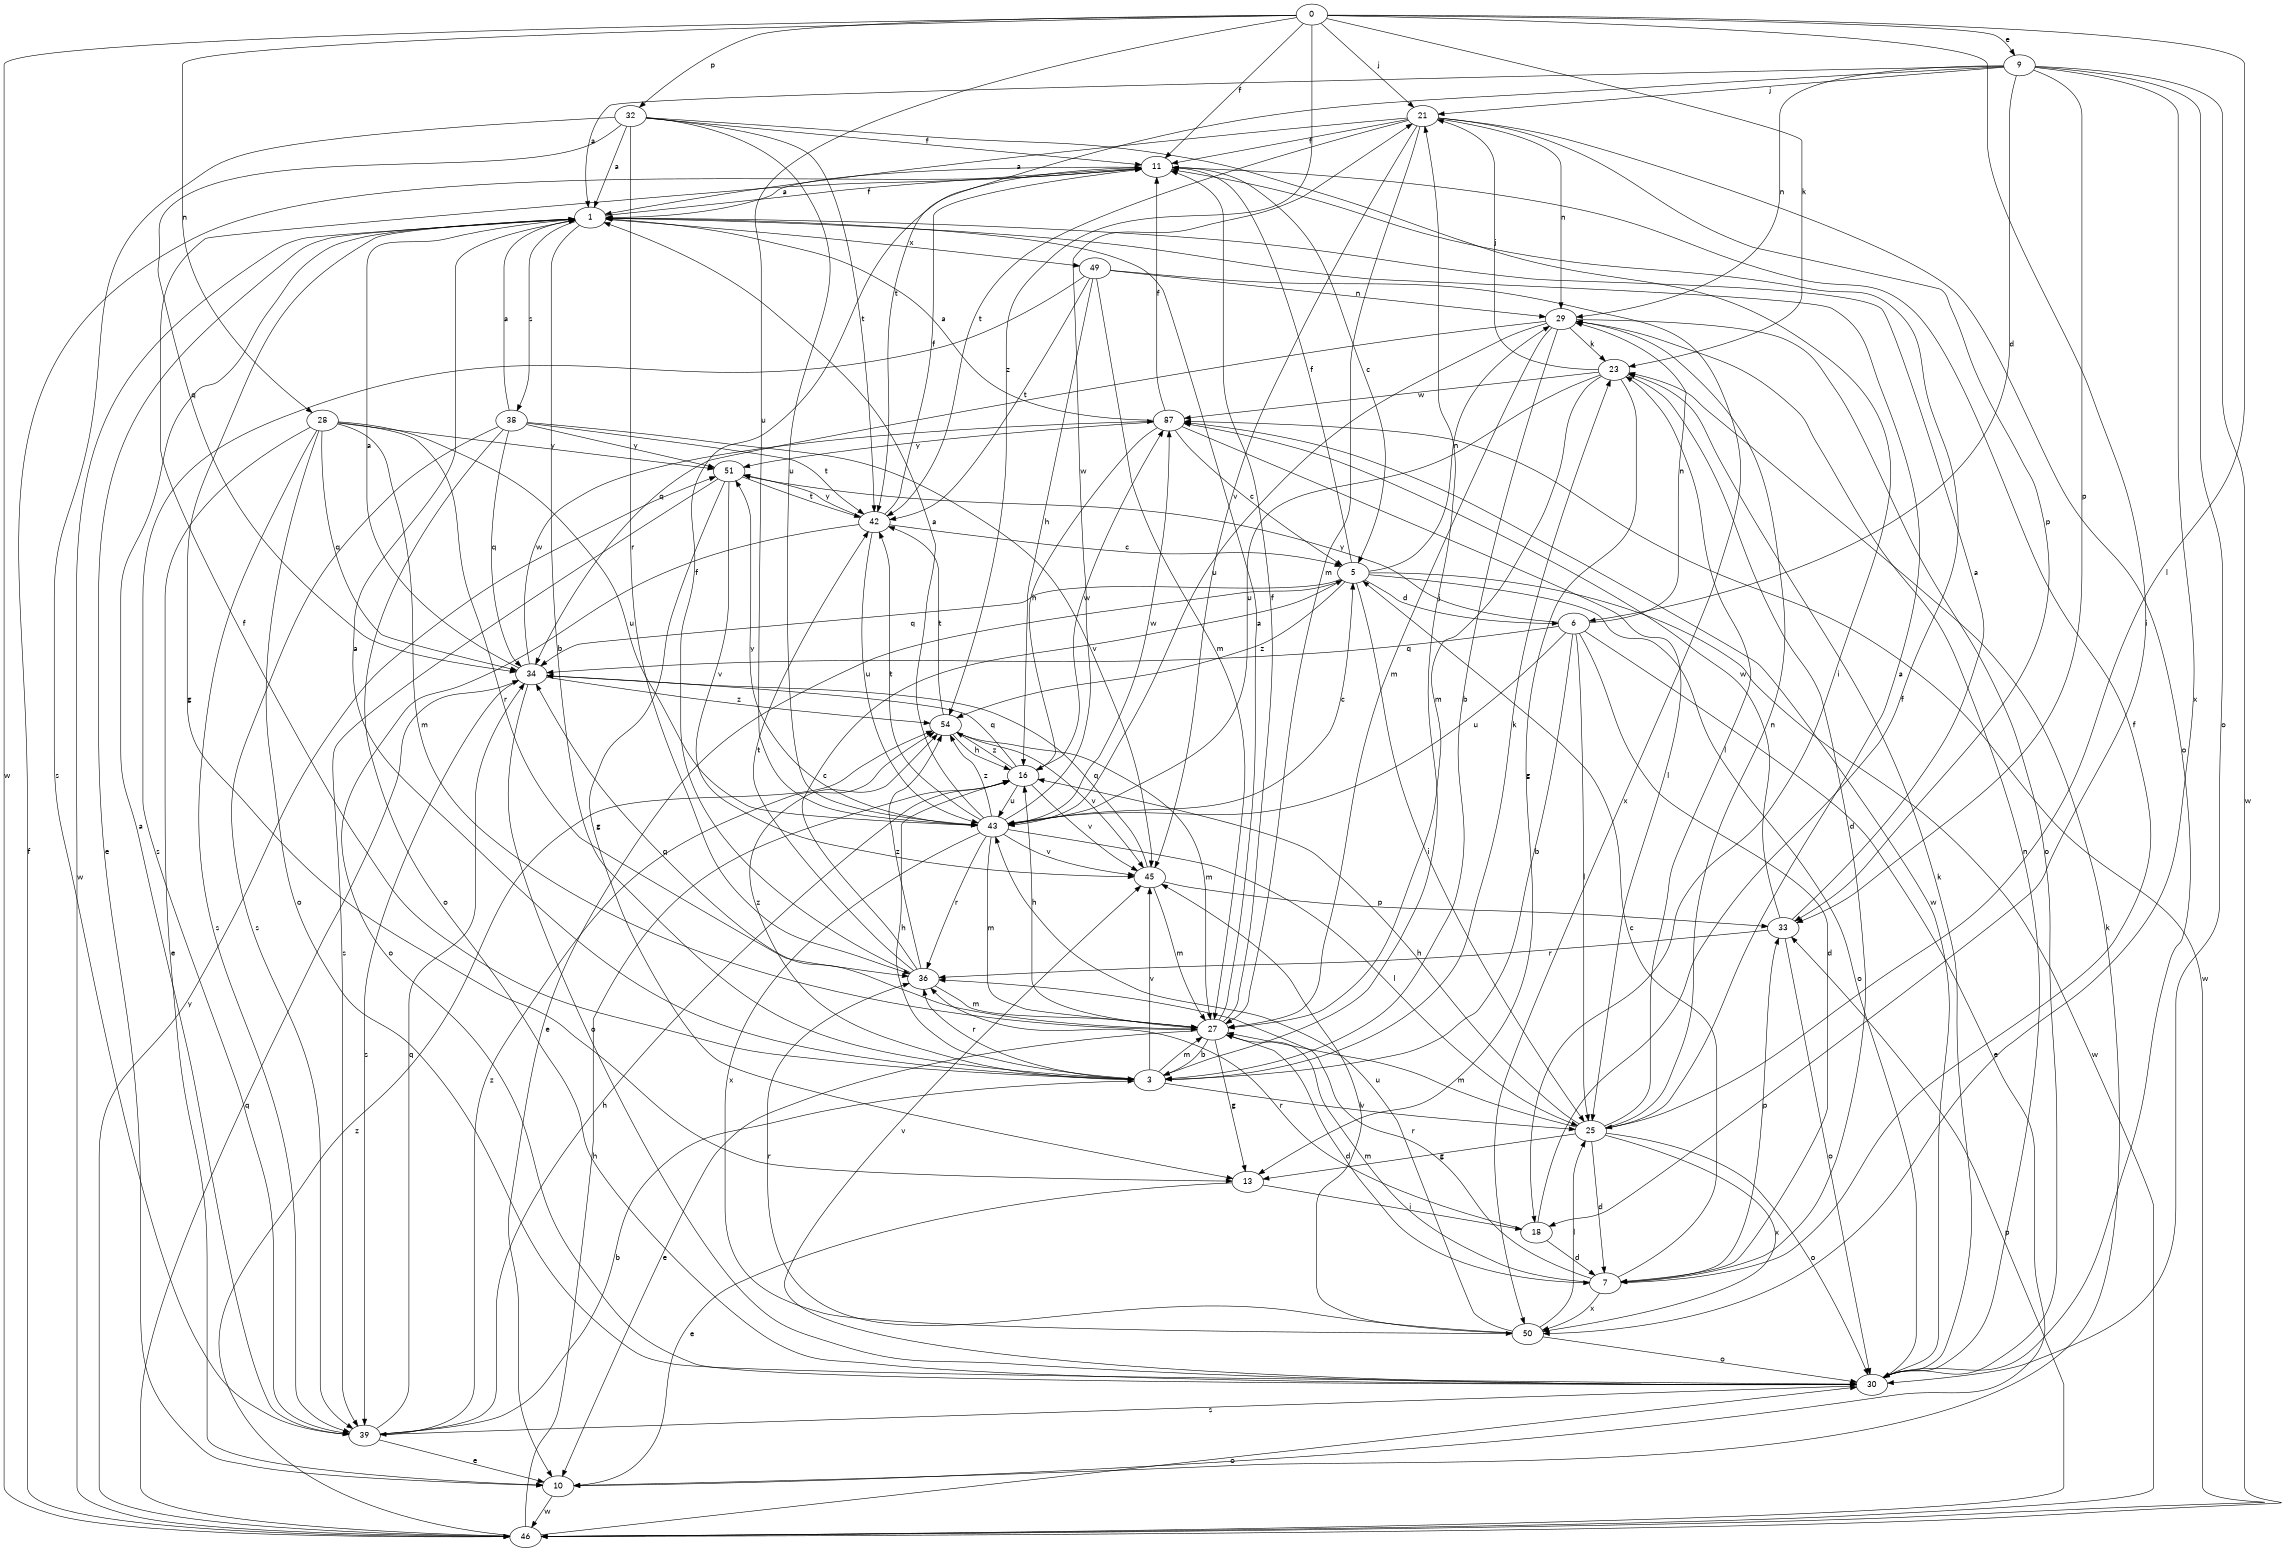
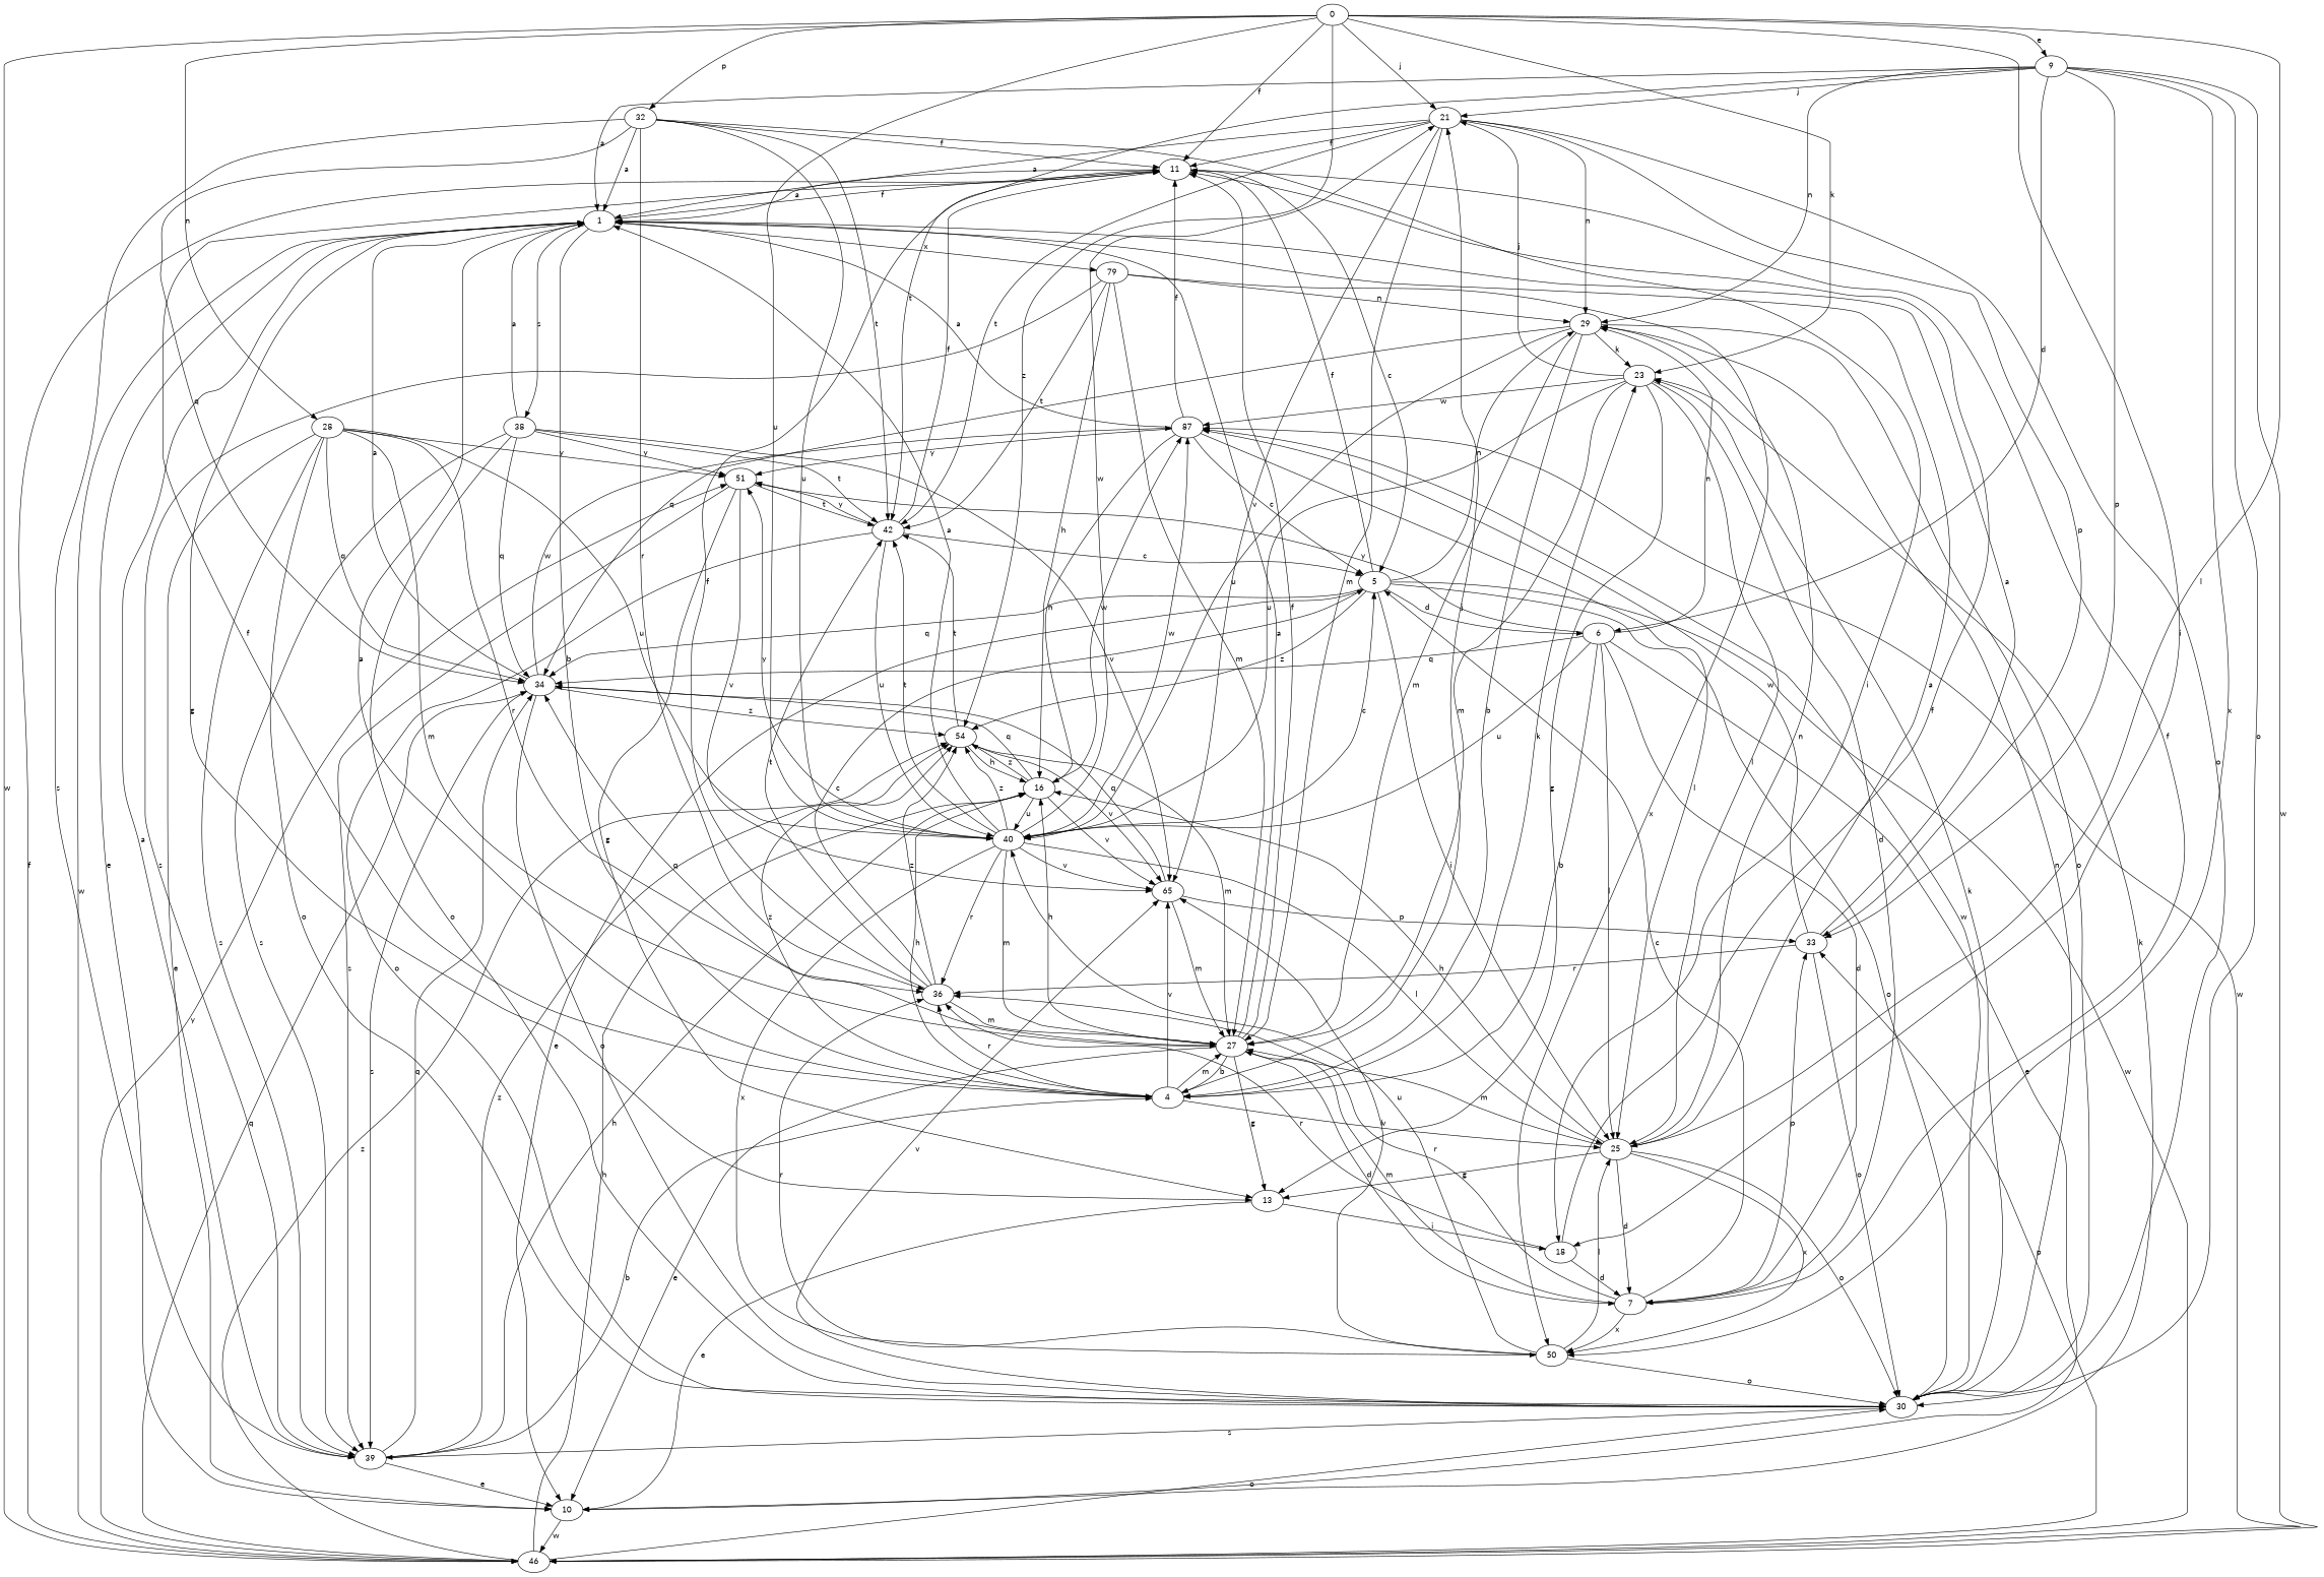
  strict digraph {
    fontname=Lato
    node [fontname=Lato]
    edge [fontname=Lato]
    0
    9
    11
    18
    21
    23
    25
    28
    32
-   43
+   43 [label=40]
    46
    54
    1
    6
    29
    30
    33
    50
    42
    5
    36
    7
    27
-   45
+   45 [label=65]
    13
    n26 [label=87]
    16
    10
    34
    51
    39
-   3
+   3 [label=4]
    38
-   49
+   49 [label=79]
    0 -> 9 [label=e]
    0 -> 11 [label=f]
    0 -> 18 [label=i]
    0 -> 21 [label=j]
    0 -> 23 [label=k]
    0 -> 25 [label=l]
    0 -> 28 [label=n]
    0 -> 32 [label=p]
    0 -> 43 [label=u]
    0 -> 46 [label=w]
    0 -> 54 [label=z]
    9 -> 21 [label=j]
    9 -> 46 [label=w]
    9 -> 1 [label=a]
    9 -> 6 [label=d]
    9 -> 29 [label=n]
    9 -> 30 [label=o]
    9 -> 33 [label=p]
    9 -> 50 [label=x]
    9 -> 42 [label=t]
    11 -> 1 [label=a]
    11 -> 5 [label=c]
    18 -> 11 [label=f]
    18 -> 36 [label=r]
    18 -> 7 [label=d]
    21 -> 11 [label=f]
    21 -> 1 [label=a]
    21 -> 29 [label=n]
    21 -> 30 [label=o]
    21 -> 33 [label=p]
    21 -> 42 [label=t]
    21 -> 27 [label=m]
    21 -> 45 [label=v]
    23 -> 21 [label=j]
-   25 -> 23 [label=l]
+   23 -> 25 [label=l]
    23 -> 43 [label=u]
    23 -> 7 [label=d]
    23 -> 27 [label=m]
    23 -> 13 [label=g]
    23 -> n26 [label=w]
    25 -> 1 [label=a]
    25 -> 29 [label=n]
    25 -> 30 [label=o]
    25 -> 50 [label=x]
    25 -> 7 [label=d]
    25 -> 27 [label=m]
    25 -> 13 [label=g]
    25 -> 16 [label=h]
    28 -> 43 [label=u]
    28 -> 30 [label=o]
    28 -> 36 [label=r]
    28 -> 27 [label=m]
    28 -> 10 [label=e]
    28 -> 34 [label=q]
    28 -> 51 [label=y]
    28 -> 39 [label=s]
    32 -> 11 [label=f]
    32 -> 18 [label=i]
    32 -> 43 [label=u]
    32 -> 1 [label=a]
    32 -> 42 [label=t]
    32 -> 36 [label=r]
    32 -> 34 [label=q]
    32 -> 39 [label=s]
    43 -> 21 [label=w]
    43 -> 25 [label=l]
    43 -> 54 [label=z]
    43 -> 1 [label=a]
    43 -> 50 [label=x]
    43 -> 42 [label=t]
    43 -> 5 [label=c]
    43 -> 36 [label=r]
    43 -> 27 [label=m]
    43 -> 45 [label=v]
    43 -> n26 [label=w]
    43 -> 51 [label=y]
    46 -> 11 [label=f]
    46 -> 54 [label=z]
    46 -> 30 [label=o]
    46 -> 33 [label=p]
    46 -> n26 [label=w]
    46 -> 16 [label=h]
    46 -> 34 [label=q]
    46 -> 51 [label=y]
    54 -> 42 [label=t]
    54 -> 27 [label=m]
    54 -> 45 [label=v]
    54 -> 16 [label=h]
    1 -> 11 [label=f]
    1 -> 46 [label=w]
    1 -> 13 [label=g]
    1 -> 10 [label=e]
    1 -> 3 [label=b]
    1 -> 38 [label=s]
    1 -> 49 [label=x]
    6 -> 25 [label=l]
    6 -> 43 [label=u]
    6 -> 29 [label=n]
    6 -> 7 [label=d]
    6 -> 10 [label=e]
    6 -> 34 [label=q]
    6 -> 51 [label=y]
    6 -> 3 [label=b]
    29 -> 23 [label=k]
    29 -> 43 [label=u]
    29 -> 30 [label=o]
    29 -> 27 [label=m]
    29 -> 34 [label=q]
    29 -> 3 [label=b]
    30 -> 23 [label=k]
    30 -> 29 [label=n]
    30 -> 45 [label=v]
    30 -> n26 [label=w]
    30 -> 39 [label=s]
    33 -> 1 [label=a]
    33 -> 30 [label=o]
    33 -> 36 [label=r]
    33 -> n26 [label=w]
    50 -> 25 [label=l]
    50 -> 43 [label=u]
    50 -> 30 [label=o]
    50 -> 36 [label=r]
    50 -> 45 [label=v]
    42 -> 11 [label=f]
    42 -> 43 [label=u]
    42 -> 30 [label=o]
    42 -> 5 [label=c]
    42 -> 51 [label=y]
    5 -> 11 [label=f]
    5 -> 25 [label=i]
    5 -> 46 [label=w]
    5 -> 54 [label=z]
    5 -> 6 [label=d]
    5 -> 29 [label=n]
    5 -> 30 [label=o]
    5 -> 10 [label=e]
    5 -> 34 [label=q]
    36 -> 11 [label=f]
    36 -> 54 [label=z]
    36 -> 42 [label=t]
    36 -> 5 [label=c]
    36 -> 27 [label=m]
    7 -> 11 [label=f]
    7 -> 33 [label=p]
    7 -> 50 [label=x]
    7 -> 5 [label=c]
    7 -> 36 [label=r]
    7 -> 27 [label=m]
    27 -> 11 [label=f]
    27 -> 1 [label=a]
    27 -> 7 [label=d]
    27 -> 13 [label=g]
    27 -> 16 [label=h]
    27 -> 10 [label=e]
    27 -> 34 [label=q]
    27 -> 3 [label=b]
    45 -> 33 [label=p]
    45 -> 27 [label=m]
    45 -> 34 [label=q]
    13 -> 18 [label=i]
    13 -> 10 [label=e]
    n26 -> 11 [label=f]
    n26 -> 25 [label=l]
    n26 -> 1 [label=a]
    n26 -> 5 [label=c]
    n26 -> 16 [label=h]
    n26 -> 51 [label=y]
    16 -> 43 [label=u]
    16 -> 54 [label=z]
    16 -> 45 [label=v]
    16 -> n26 [label=w]
    16 -> 34 [label=q]
    10 -> 23 [label=k]
    10 -> 46 [label=w]
    34 -> 54 [label=z]
    34 -> 1 [label=a]
    34 -> 30 [label=o]
    34 -> n26 [label=w]
    34 -> 39 [label=s]
    51 -> 42 [label=t]
    51 -> 45 [label=v]
    51 -> 13 [label=g]
    51 -> 39 [label=s]
    39 -> 54 [label=z]
    39 -> 1 [label=a]
    39 -> 16 [label=h]
    39 -> 10 [label=e]
    39 -> 34 [label=q]
    39 -> 3 [label=b]
    3 -> 11 [label=f]
    3 -> 21 [label=j]
    3 -> 23 [label=k]
    3 -> 25 [label=l]
    3 -> 54 [label=z]
    3 -> 1 [label=a]
    3 -> 36 [label=r]
    3 -> 27 [label=m]
    3 -> 45 [label=v]
    3 -> 16 [label=h]
    38 -> 1 [label=a]
    38 -> 30 [label=o]
    38 -> 42 [label=t]
    38 -> 45 [label=v]
    38 -> 34 [label=q]
    38 -> 51 [label=y]
    38 -> 39 [label=s]
    49 -> 29 [label=n]
    49 -> 50 [label=x]
    49 -> 42 [label=t]
    49 -> 27 [label=m]
    49 -> 16 [label=h]
    49 -> 39 [label=s]
  }
